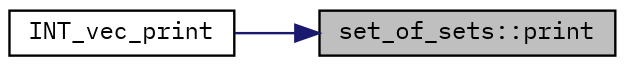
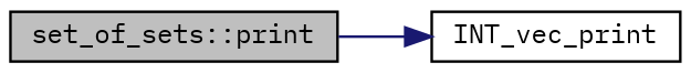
  digraph {
    rankdir=LR
    fontname="IBM Plex Mono"
    node [color=black fontname="IBM Plex Mono" fontsize=10 shape=record style=filled]
    n1 [fillcolor=grey75 fontcolor=black height=0.2 label="set_of_sets::print" width=0.4]
    n2 [fillcolor=white height=0.2 label=INT_vec_print width=0.4]
-   n2 -> n1 [color=midnightblue fontname="IBM Plex Mono" fontsize=10 labelfontname=Helvetica labelfontsize=10 style=solid]
+   n1 -> n2 [color=midnightblue fontname="IBM Plex Mono" fontsize=10 labelfontname=Helvetica labelfontsize=10 style=solid]
  }
